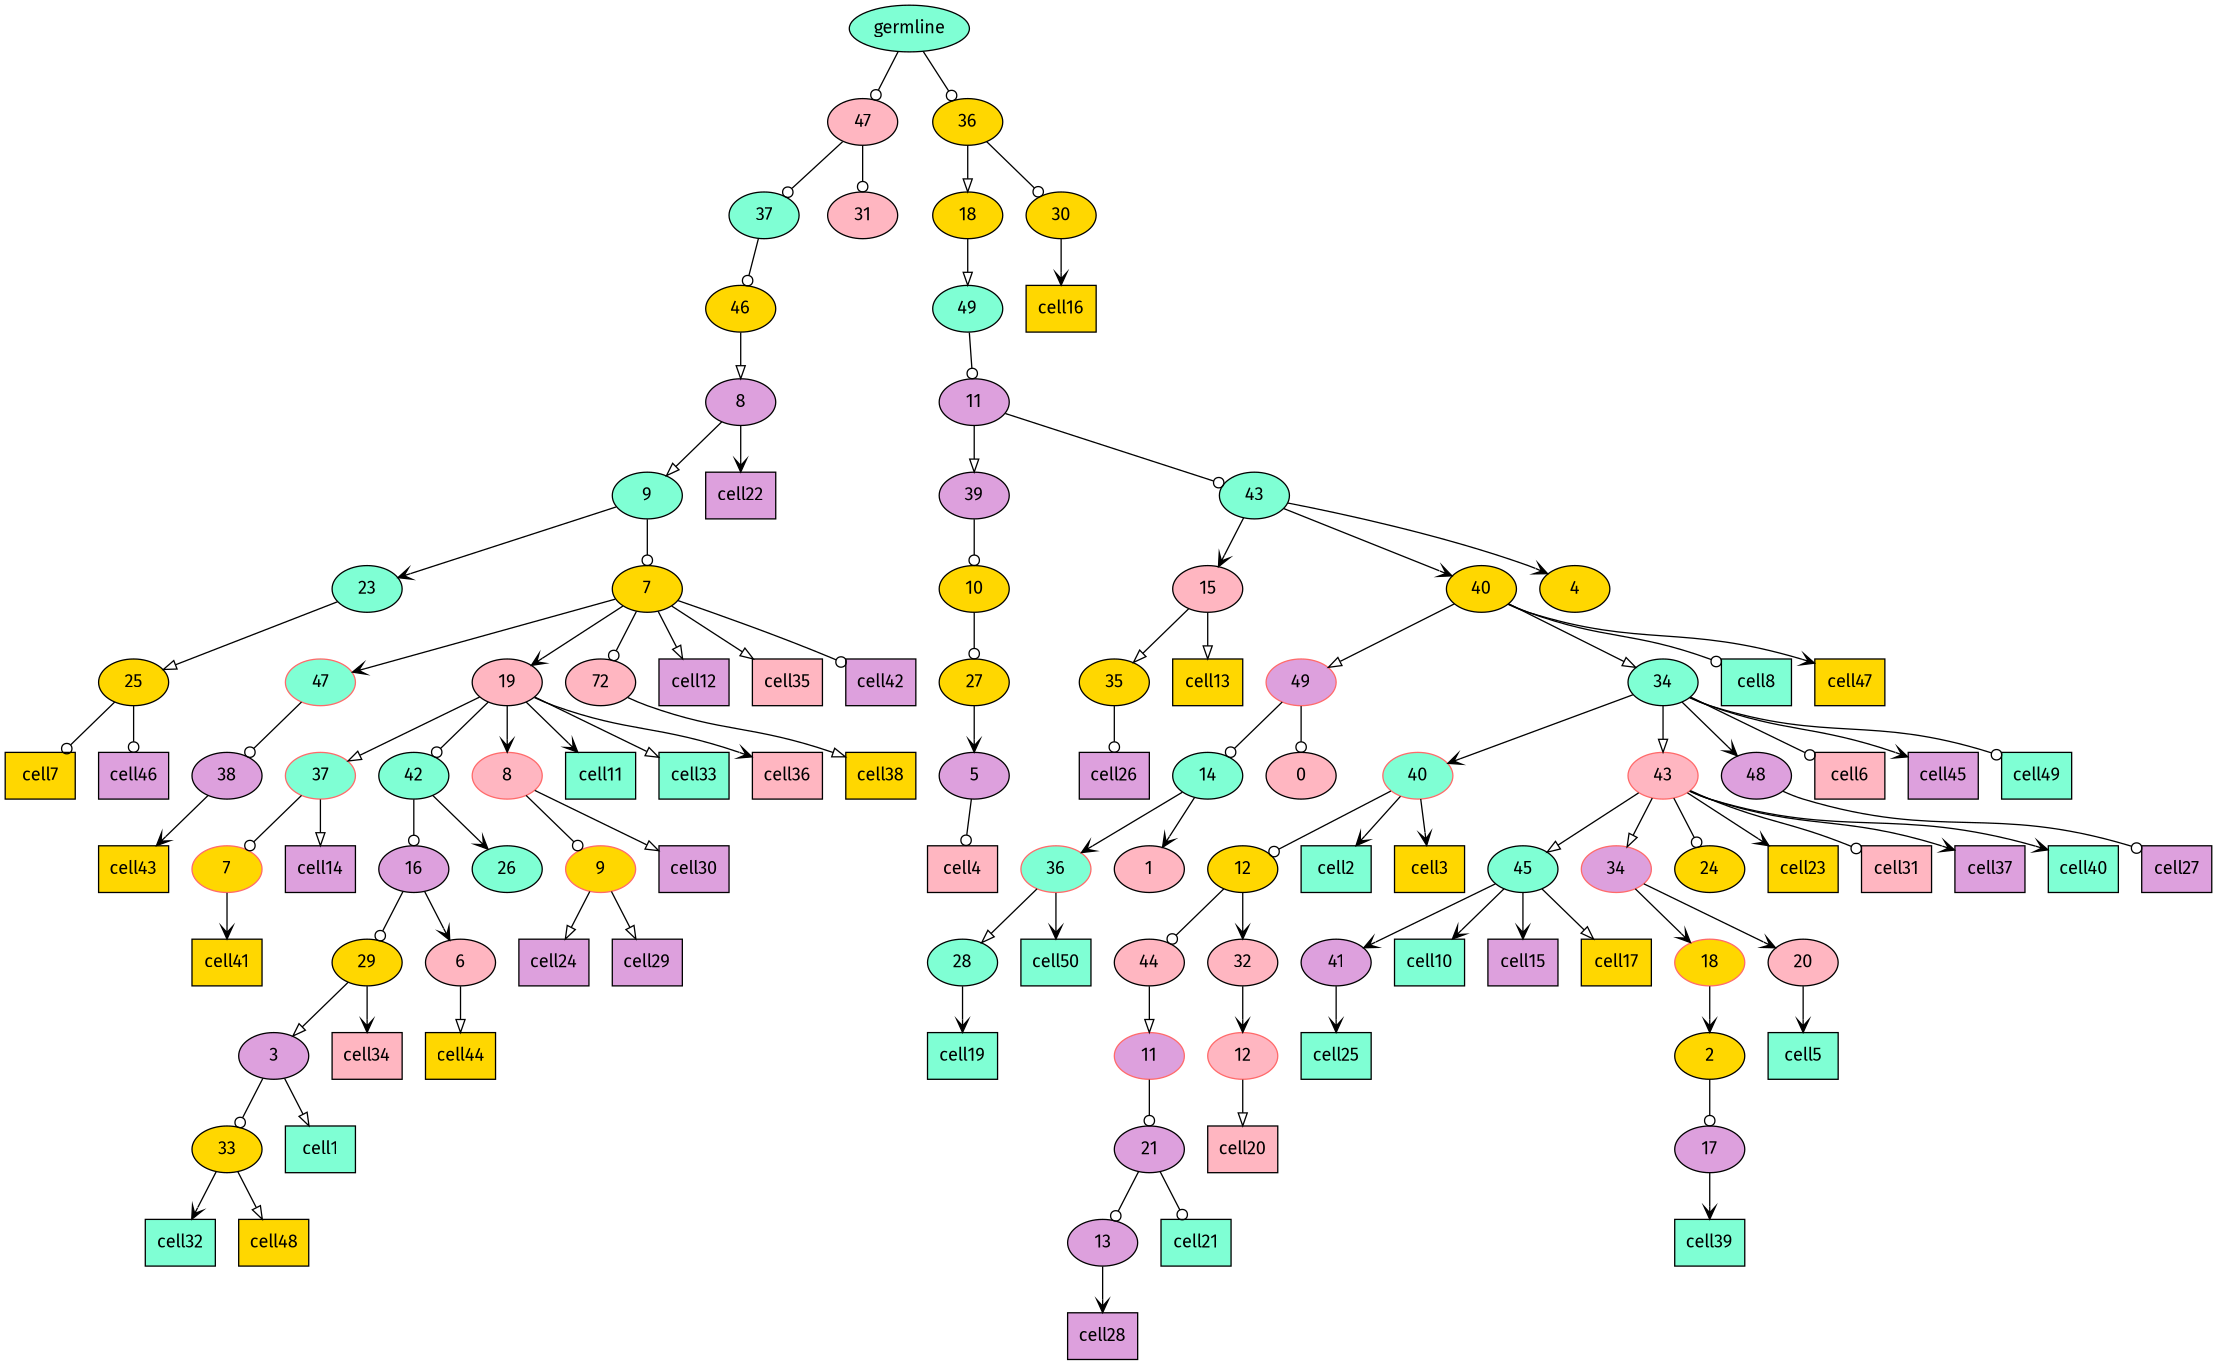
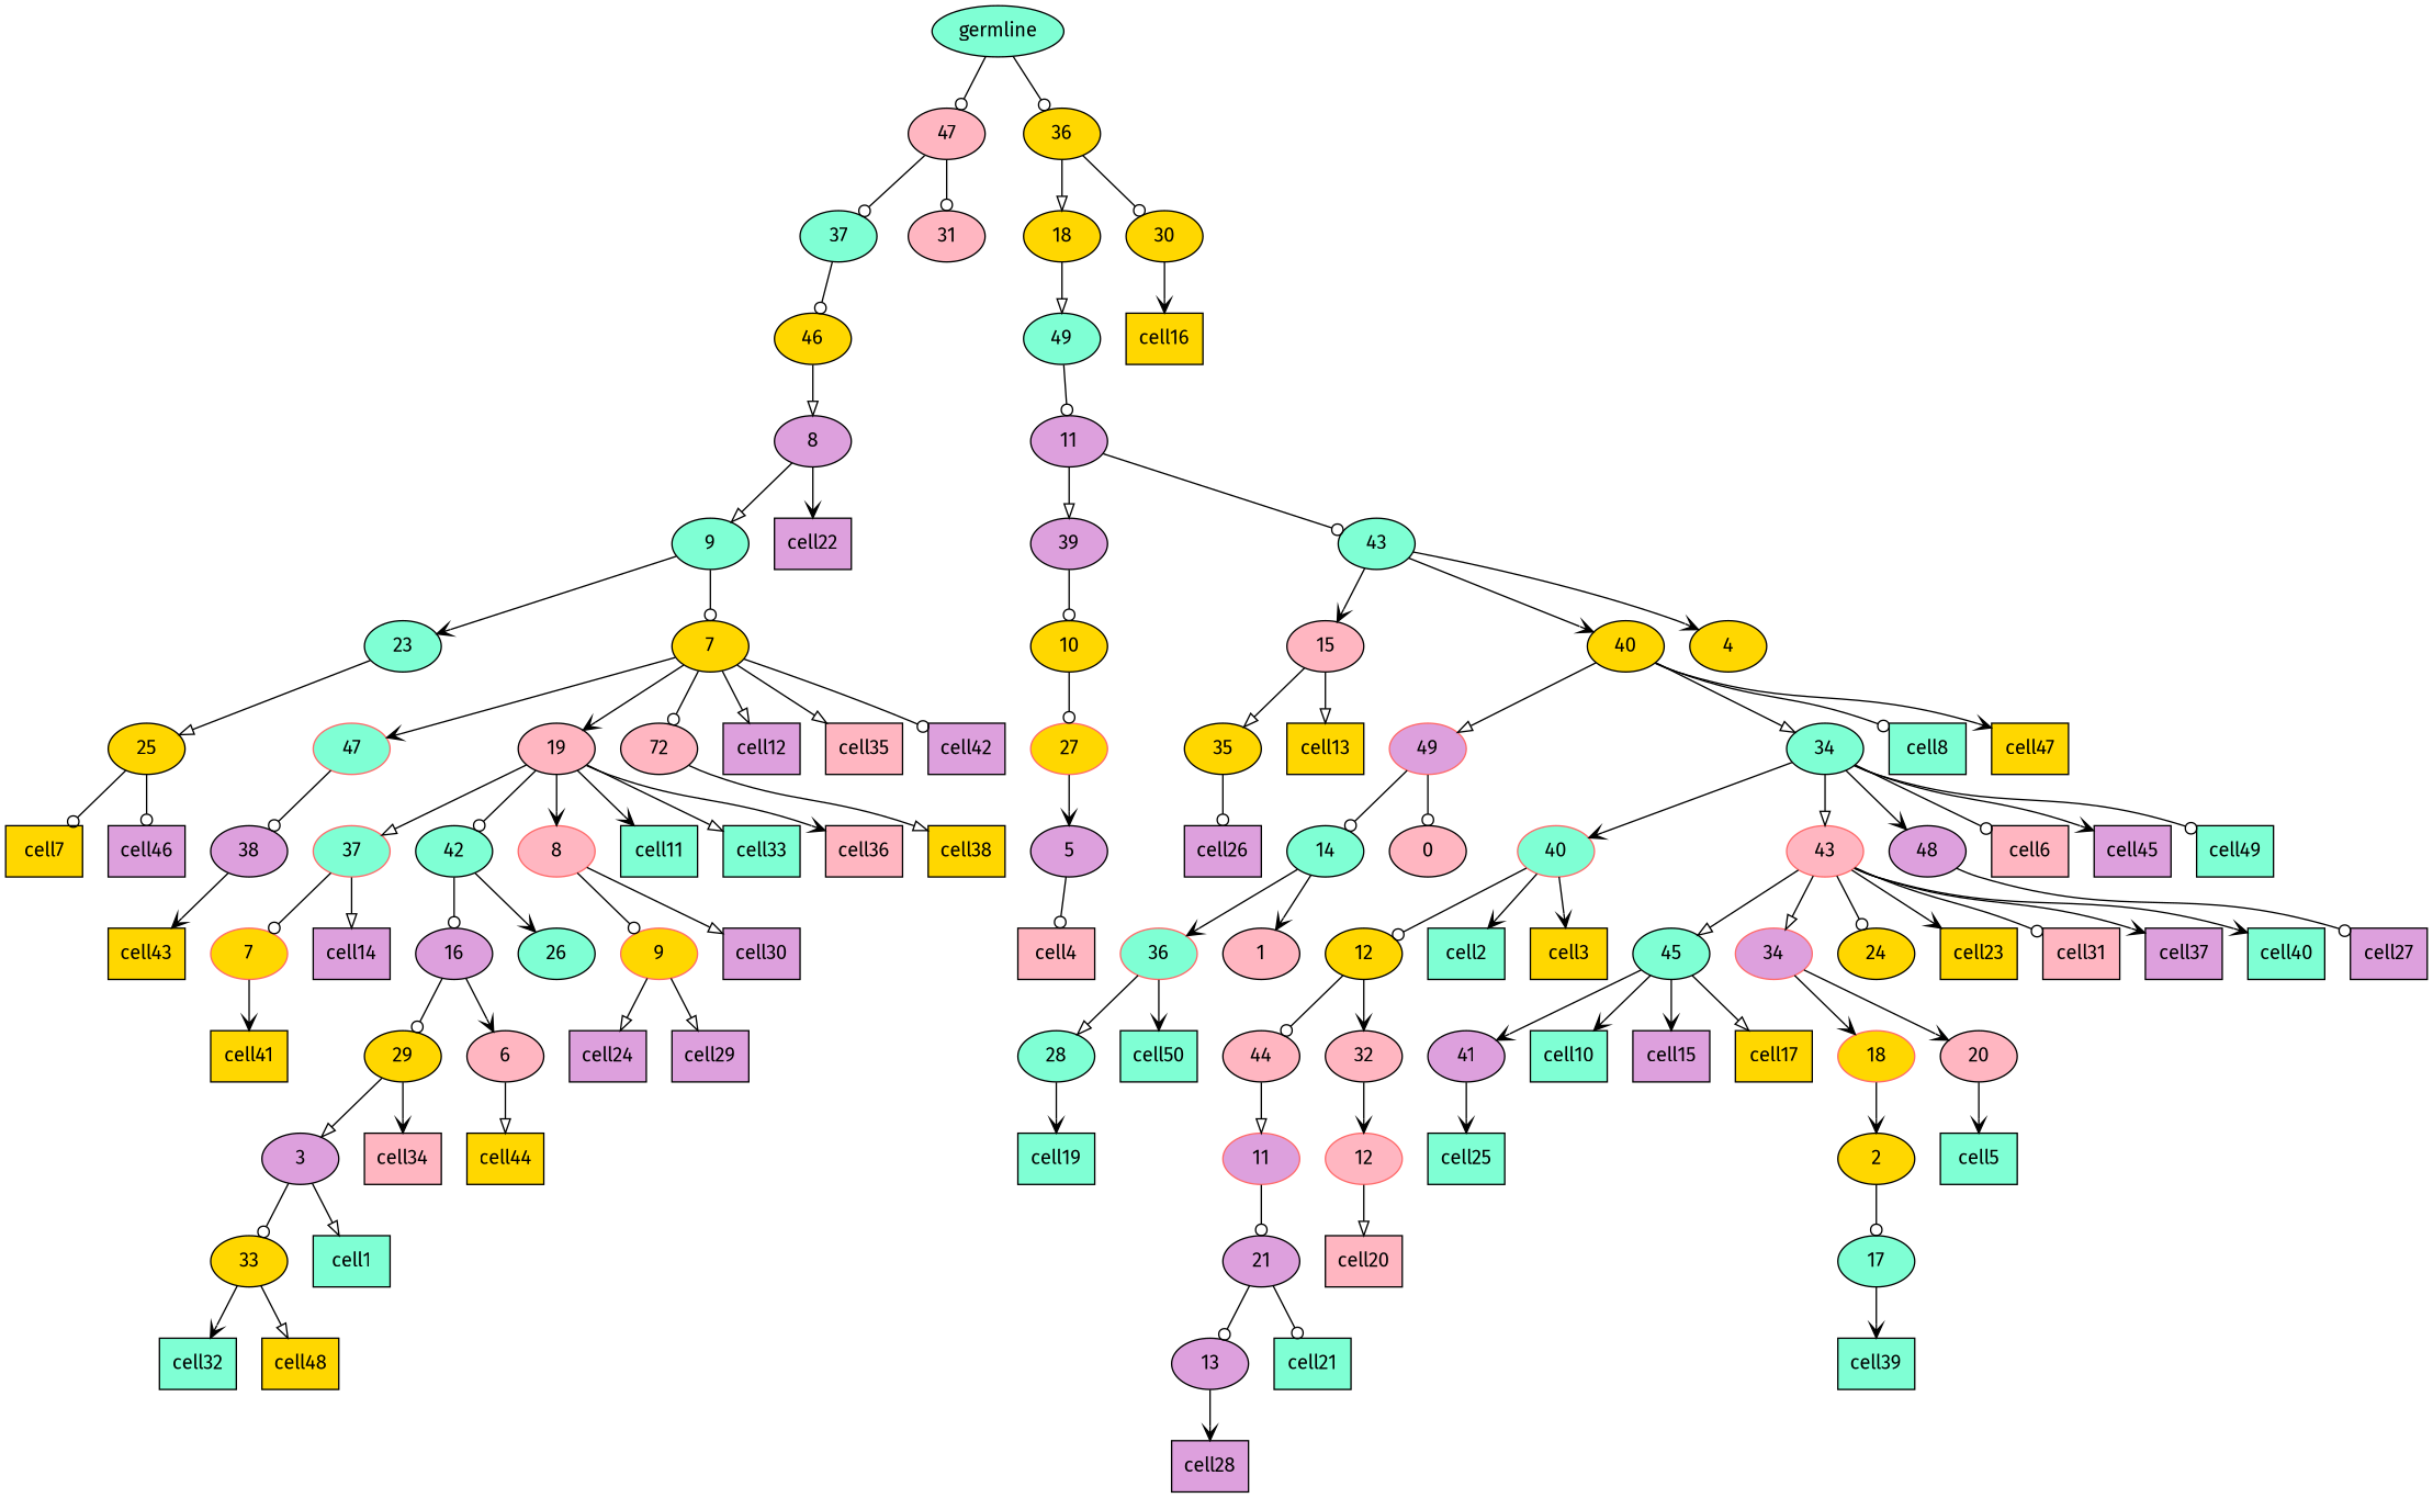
  digraph {
    fontname="Fira Sans"
    node [fillcolor=aquamarine fontname="Fira Sans" style=filled]
    edge [arrowhead=vee fontname="Fira Sans"]
    n1 [label=23]
    n2 [fillcolor=gold label=25]
    cell7 [fillcolor=gold shape=box]
    cell46 [fillcolor=plum shape=box]
    n5 [color=indianred1 label=47]
    n6 [fillcolor=plum label=38]
    cell43 [fillcolor=gold shape=box]
    n8 [color=indianred1 label=37]
    n9 [color=indianred1 fillcolor=gold label=7]
    cell14 [fillcolor=plum shape=box]
    cell41 [fillcolor=gold shape=box]
    n12 [fillcolor=plum label=3]
    n13 [fillcolor=gold label=33]
    cell1 [shape=box]
    cell32 [shape=box]
    cell48 [fillcolor=gold shape=box]
    n17 [fillcolor=gold label=29]
    cell34 [fillcolor=lightpink shape=box]
    n19 [fillcolor=plum label=16]
    n20 [fillcolor=lightpink label=6]
    cell44 [fillcolor=gold shape=box]
    n22 [label=42]
    n23 [label=26]
    n24 [color=indianred1 fillcolor=lightpink label=8]
    n25 [color=indianred1 fillcolor=gold label=9]
    cell30 [fillcolor=plum shape=box]
    cell24 [fillcolor=plum shape=box]
    cell29 [fillcolor=plum shape=box]
    n29 [fillcolor=lightpink label=19]
    cell11 [shape=box]
    cell33 [shape=box]
    cell36 [fillcolor=lightpink shape=box]
    n33 [fillcolor=gold label=7]
    n34 [fillcolor=lightpink label=72]
    cell12 [fillcolor=plum shape=box]
    cell35 [fillcolor=lightpink shape=box]
    cell42 [fillcolor=plum shape=box]
    cell38 [fillcolor=gold shape=box]
    n39 [label=9]
    n40 [fillcolor=plum label=8]
    cell22 [fillcolor=plum shape=box]
    n42 [fillcolor=gold label=46]
    n43 [label=37]
    n44 [fillcolor=lightpink label=47]
    n45 [fillcolor=lightpink label=31]
-   n46 [fillcolor=gold label=27]
+   n46 [fillcolor=gold label=27 color=indianred1]
    n47 [fillcolor=plum label=5]
    cell4 [fillcolor=lightpink shape=box]
    n49 [fillcolor=gold label=10]
    n50 [fillcolor=plum label=39]
    n51 [fillcolor=lightpink label=15]
    n52 [fillcolor=gold label=35]
    cell13 [fillcolor=gold shape=box]
    cell26 [fillcolor=plum shape=box]
    n55 [color=indianred1 label=36]
    n56 [label=28]
    cell50 [shape=box]
    cell19 [shape=box]
    n59 [label=14]
    n60 [fillcolor=lightpink label=1]
    n61 [color=indianred1 fillcolor=plum label=49]
    n62 [fillcolor=lightpink label=0]
    n63 [fillcolor=plum label=21]
    n64 [fillcolor=plum label=13]
    cell21 [shape=box]
    cell28 [fillcolor=plum shape=box]
    n67 [color=indianred1 fillcolor=plum label=11]
    n68 [fillcolor=lightpink label=44]
    n69 [fillcolor=lightpink label=32]
    n70 [color=indianred1 fillcolor=lightpink label=12]
    cell20 [fillcolor=lightpink shape=box]
    n72 [fillcolor=gold label=12]
    n73 [color=indianred1 label=40]
    cell2 [shape=box]
    cell3 [fillcolor=gold shape=box]
    n76 [label=45]
    n77 [fillcolor=plum label=41]
    cell10 [shape=box]
    cell15 [fillcolor=plum shape=box]
    cell17 [fillcolor=gold shape=box]
    cell25 [shape=box]
    n82 [fillcolor=gold label=2]
-   n83 [fillcolor=plum label=17]
+   n83 [label=17]
    cell39 [shape=box]
    n85 [color=indianred1 fillcolor=gold label=18]
    n86 [color=indianred1 fillcolor=plum label=34]
    n87 [fillcolor=lightpink label=20]
    cell5 [shape=box]
    n89 [color=indianred1 fillcolor=lightpink label=43]
    n90 [fillcolor=gold label=24]
    cell23 [fillcolor=gold shape=box]
    cell31 [fillcolor=lightpink shape=box]
    cell37 [fillcolor=plum shape=box]
    cell40 [shape=box]
    n95 [label=34]
    n96 [fillcolor=plum label=48]
    cell6 [fillcolor=lightpink shape=box]
    cell45 [fillcolor=plum shape=box]
    cell49 [shape=box]
    cell27 [fillcolor=plum shape=box]
    n101 [fillcolor=gold label=40]
    cell8 [shape=box]
    cell47 [fillcolor=gold shape=box]
    n104 [label=43]
    n105 [fillcolor=gold label=4]
    n106 [fillcolor=plum label=11]
    n107 [label=49]
    n108 [fillcolor=gold label=18]
    n109 [fillcolor=gold label=36]
    n110 [fillcolor=gold label=30]
    cell16 [fillcolor=gold shape=box]
    n112 [label=germline]
    n1 -> n2 [arrowhead=onormal]
    n2 -> cell7 [arrowhead=odot]
    n2 -> cell46 [arrowhead=odot]
    n5 -> n6 [arrowhead=odot]
    n6 -> cell43
    n8 -> n9 [arrowhead=odot]
    n8 -> cell14 [arrowhead=onormal]
    n9 -> cell41
    n12 -> n13 [arrowhead=odot]
    n12 -> cell1 [arrowhead=onormal]
    n13 -> cell32
    n13 -> cell48 [arrowhead=onormal]
    n17 -> n12 [arrowhead=onormal]
    n17 -> cell34
    n19 -> n17 [arrowhead=odot]
    n19 -> n20
    n20 -> cell44 [arrowhead=onormal]
    n22 -> n19 [arrowhead=odot]
    n22 -> n23
    n24 -> n25 [arrowhead=odot]
    n24 -> cell30 [arrowhead=onormal]
    n25 -> cell24 [arrowhead=onormal]
    n25 -> cell29 [arrowhead=onormal]
    n29 -> n8 [arrowhead=onormal]
    n29 -> n22 [arrowhead=odot]
    n29 -> n24
    n29 -> cell11
    n29 -> cell33 [arrowhead=onormal]
    n29 -> cell36
    n33 -> n5
    n33 -> n29
    n33 -> n34 [arrowhead=odot]
    n33 -> cell12 [arrowhead=onormal]
    n33 -> cell35 [arrowhead=onormal]
    n33 -> cell42 [arrowhead=odot]
    n34 -> cell38 [arrowhead=onormal]
    n39 -> n1
    n39 -> n33 [arrowhead=odot]
    n40 -> n39 [arrowhead=onormal]
    n40 -> cell22
    n42 -> n40 [arrowhead=onormal]
    n43 -> n42 [arrowhead=odot]
    n44 -> n43 [arrowhead=odot]
    n44 -> n45 [arrowhead=odot]
    n46 -> n47
    n47 -> cell4 [arrowhead=odot]
    n49 -> n46 [arrowhead=odot]
    n50 -> n49 [arrowhead=odot]
    n51 -> n52 [arrowhead=onormal]
    n51 -> cell13 [arrowhead=onormal]
    n52 -> cell26 [arrowhead=odot]
    n55 -> n56 [arrowhead=onormal]
    n55 -> cell50
    n56 -> cell19
    n59 -> n55
    n59 -> n60
    n61 -> n59 [arrowhead=odot]
    n61 -> n62 [arrowhead=odot]
    n63 -> n64 [arrowhead=odot]
    n63 -> cell21 [arrowhead=odot]
    n64 -> cell28
    n67 -> n63 [arrowhead=odot]
    n68 -> n67 [arrowhead=onormal]
    n69 -> n70
    n70 -> cell20 [arrowhead=onormal]
    n72 -> n68 [arrowhead=odot]
    n72 -> n69
    n73 -> n72 [arrowhead=odot]
    n73 -> cell2
    n73 -> cell3
    n76 -> n77
    n76 -> cell10
    n76 -> cell15
    n76 -> cell17 [arrowhead=onormal]
    n77 -> cell25
    n82 -> n83 [arrowhead=odot]
    n83 -> cell39
    n85 -> n82
    n86 -> n85
    n86 -> n87
    n87 -> cell5
    n89 -> n76 [arrowhead=onormal]
    n89 -> n86 [arrowhead=onormal]
    n89 -> n90 [arrowhead=odot]
    n89 -> cell23
    n89 -> cell31 [arrowhead=odot]
    n89 -> cell37
    n89 -> cell40
    n95 -> n73
    n95 -> n89 [arrowhead=onormal]
    n95 -> n96
    n95 -> cell6 [arrowhead=odot]
    n95 -> cell45
    n95 -> cell49 [arrowhead=odot]
    n96 -> cell27 [arrowhead=odot]
    n101 -> n61 [arrowhead=onormal]
    n101 -> n95 [arrowhead=onormal]
    n101 -> cell8 [arrowhead=odot]
    n101 -> cell47
    n104 -> n51
    n104 -> n101
    n104 -> n105
    n106 -> n50 [arrowhead=onormal]
    n106 -> n104 [arrowhead=odot]
    n107 -> n106 [arrowhead=odot]
    n108 -> n107 [arrowhead=onormal]
    n109 -> n108 [arrowhead=onormal]
    n109 -> n110 [arrowhead=odot]
    n110 -> cell16
    n112 -> n44 [arrowhead=odot]
    n112 -> n109 [arrowhead=odot]
  }
